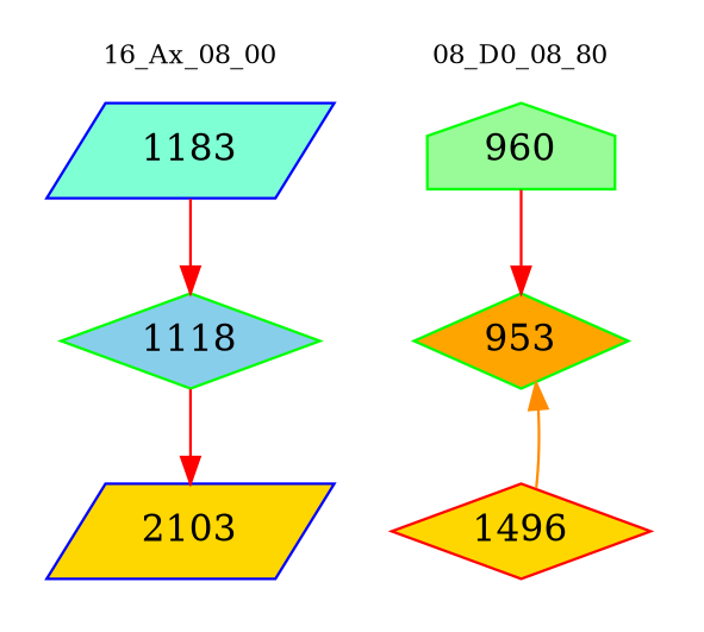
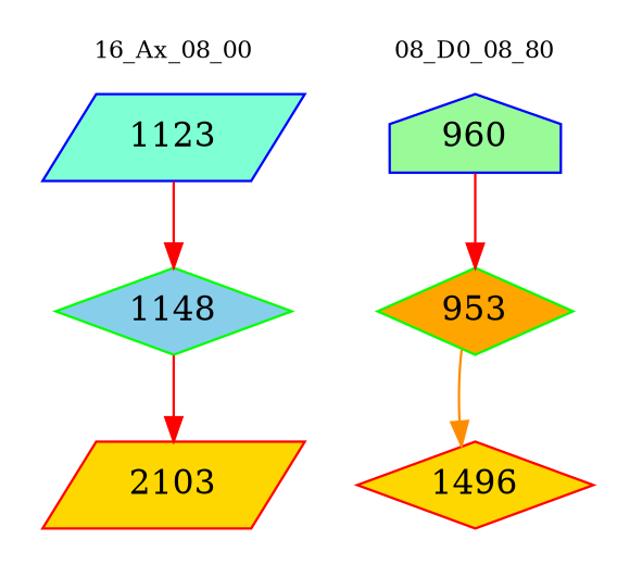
  digraph {
    node [color=blue fillcolor=gold shape=diamond style=filled]
    edge [color=red]
-   n1 [fillcolor=aquamarine label=1183 shape=parallelogram]
-   n2 [color=green fillcolor=skyblue label=1118]
-   n3 [label=2103 shape=parallelogram]
-   n4 [color=green fillcolor=palegreen label=960 shape=house]
+   n1 [fillcolor=aquamarine label=1123 shape=parallelogram]
+   n2 [color=green fillcolor=skyblue label=1148]
+   n3 [color=red label=2103 shape=parallelogram]
+   n4 [fillcolor=palegreen label=960 shape=house]
    n5 [color=green fillcolor=orange label=953]
    n6 [color=red label=1496]
    subgraph cluster_1 {
      color=white
      fontsize=10
      label="16_Ax_08_00"
      n1
      n2
      n3
    }
    subgraph cluster_2 {
      color=white
      fontsize=10
      label="08_D0_08_80"
      n4
      n5
      n6
    }
    n1 -> n2
    n2 -> n3
    n4 -> n5
-   n6 -> n5 [color=darkorange]
+   n5 -> n6 [color=darkorange]
  }
